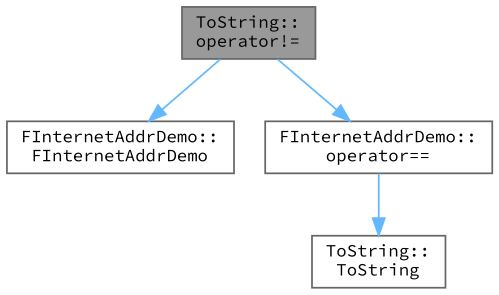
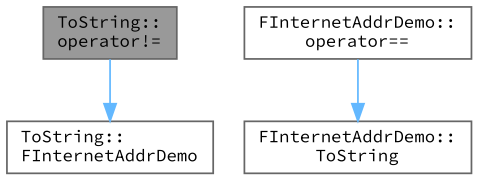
  digraph {
    fontname="Source Code Pro"
    rankdir=TB
    node [color=grey40 fillcolor=white fontname="Source Code Pro" fontsize=10 shape=box style=filled]
    edge [color=steelblue1 fontname="Source Code Pro" fontsize=10 labelfontname=Helvetica labelfontsize=10 style=solid]
    n1 [color=gray40 fillcolor=grey60 fontcolor=black height=0.2 label="ToString::\loperator!=" width=0.4]
-   n2 [height=0.2 label="FInternetAddrDemo::\lFInternetAddrDemo" width=0.4]
+   n2 [height=0.2 label="ToString::\lFInternetAddrDemo" width=0.4]
    n3 [height=0.2 label="FInternetAddrDemo::\loperator==" width=0.4]
-   n4 [height=0.2 label="ToString::\lToString" width=0.4]
+   n4 [height=0.2 label="FInternetAddrDemo::\lToString" width=0.4]
    n1 -> n2
-   n1 -> n3
    n3 -> n4
  }
